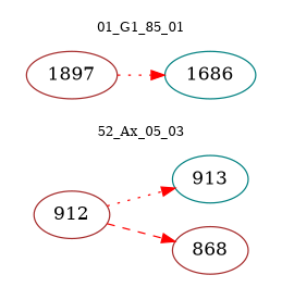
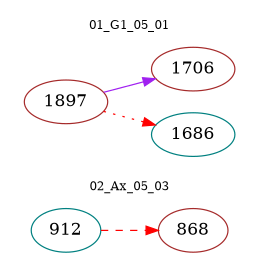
  digraph {
    rankdir=LR
    node [color=teal]
    edge [color=red style=dotted]
-   n1 [color=brown label=912]
+   n1 [label=912]
    n2 [color=brown label=868]
-   n3 [label=913]
    n4 [color=brown label=1897]
    n5 [label=1686]
+   n6 [color=brown label=1706]
    subgraph cluster_1 {
      color=white
      fontsize=10
-     label="52_Ax_05_03"
+     label="02_Ax_05_03"
      n1
      n2
-     n3
    }
    subgraph cluster_2 {
      color=white
      fontsize=10
-     label="01_G1_85_01"
+     label="01_G1_05_01"
      n4
      n5
+     n6
    }
    n1 -> n2 [style=dashed]
-   n1 -> n3
    n4 -> n5
+   n4 -> n6 [color=purple style=solid]
  }
